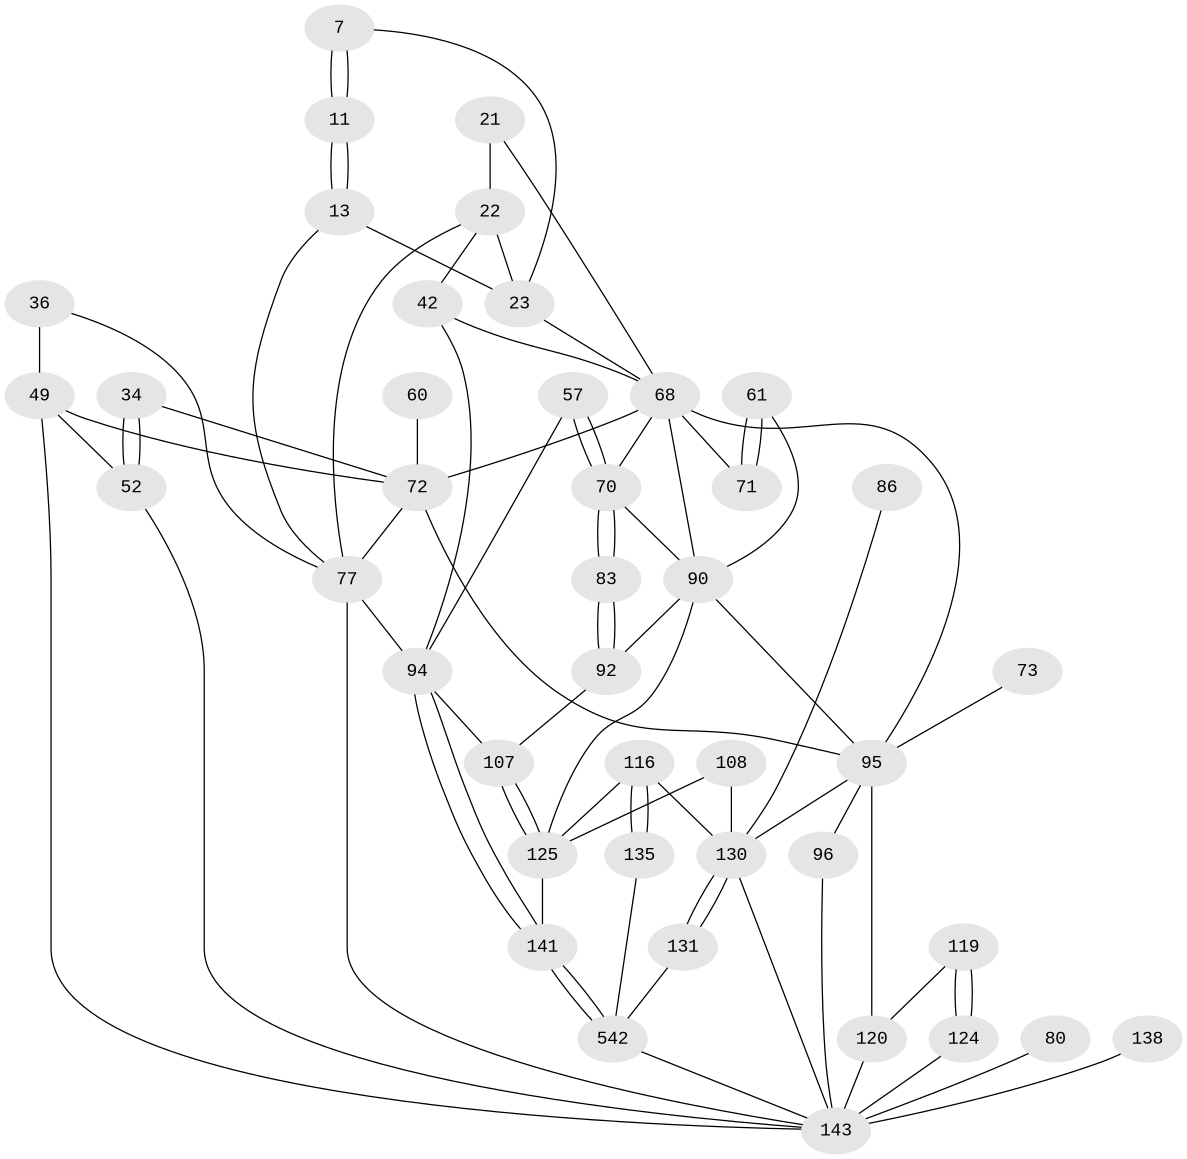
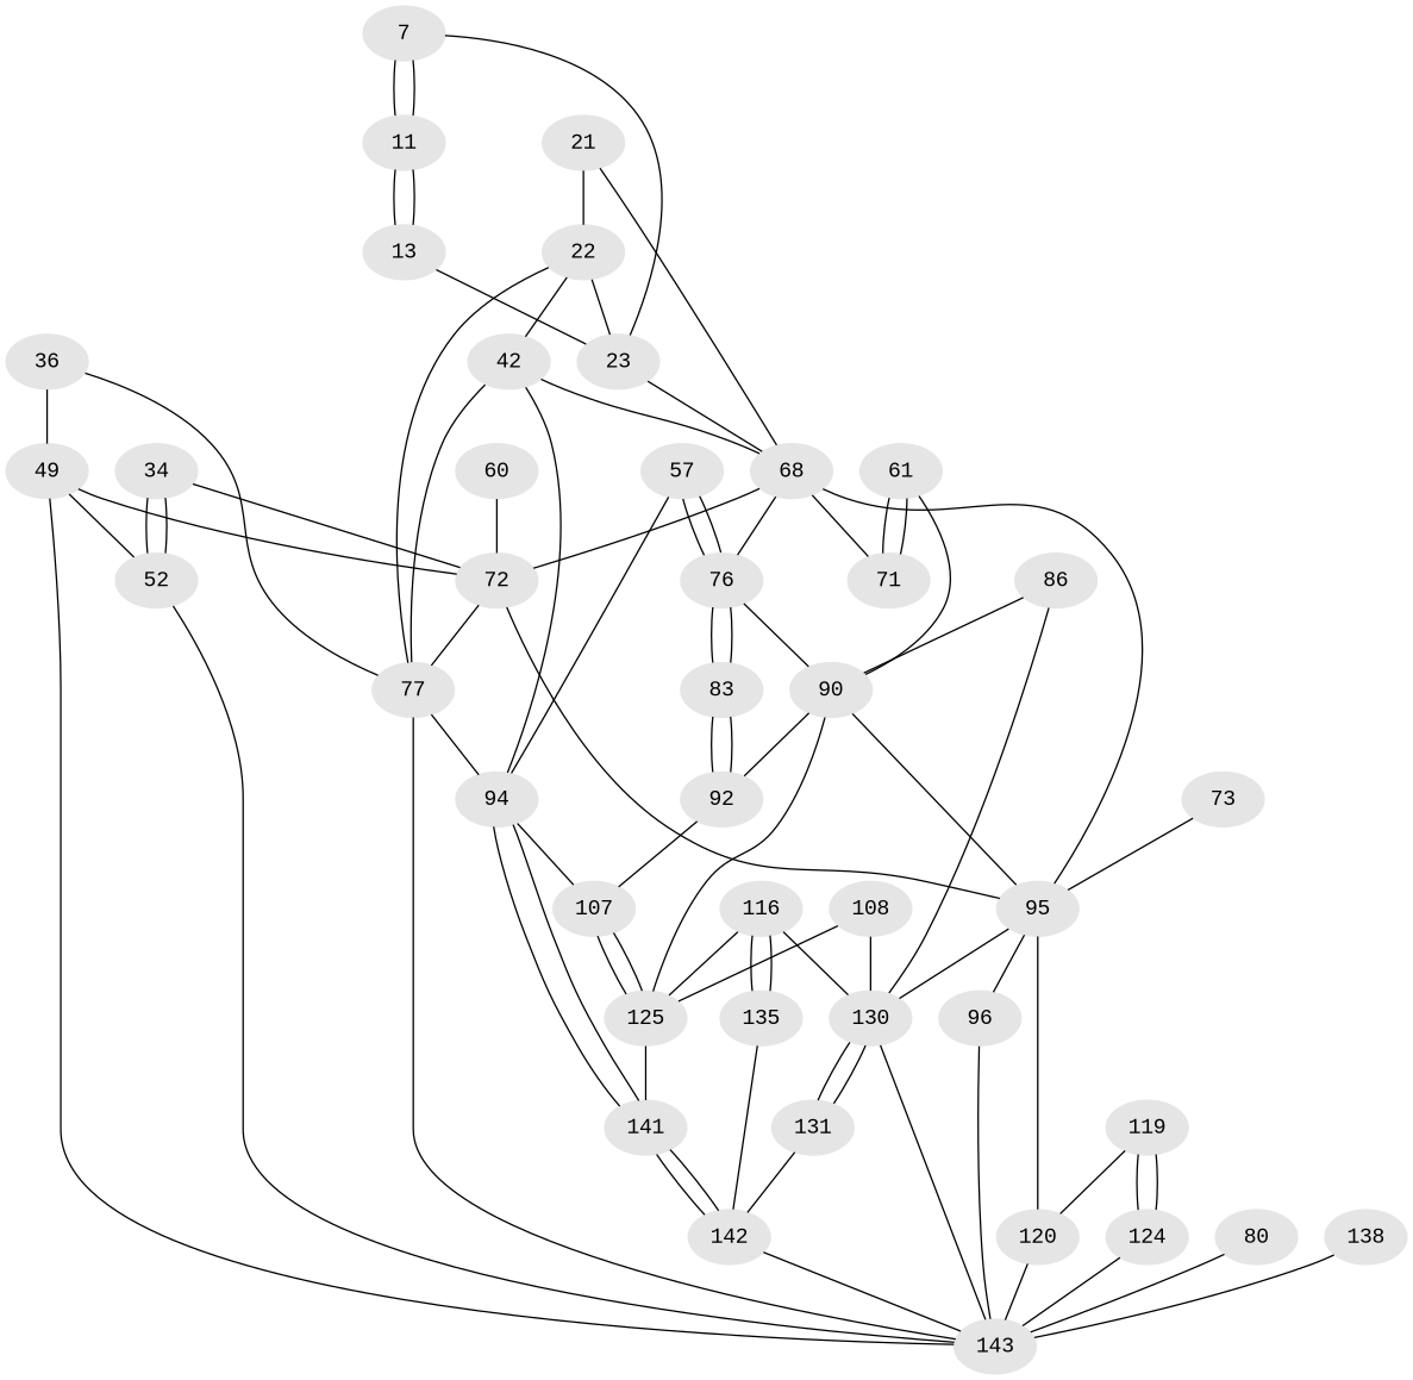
  graph {
    fontname="Liberation Mono"
    node [color=gray90 fontname="Liberation Mono" style=filled]
    edge [fontname="Liberation Mono"]
    11 [super="+2+1"]
    7
    23 [super="+19"]
    13 [super="+12"]
    68 [super="+53+48"]
    77 [super="+14+15"]
    94 [super="+16"]
    143 [super="+137+123+139+102+122+103"]
    22 [super="+20"]
    21
    42 [super="+17+41"]
    72 [super="+65+59"]
-   76 [super="+64+56" label=70]
+   76 [super="+64+56"]
    71 [super="+54+55"]
    95 [super="+74+88+89"]
    52 [super="+45+33"]
    34
    36 [super="+25+24"]
    49 [super="+46+38+44"]
    107 [super="+93"]
    141 [super="+127+126"]
    57
    90 [super="+87"]
    83
    60
    61
    92 [super="+91+82"]
    125 [super="+110+106+117"]
    130 [super="+129+114"]
    96
    120 [super="+111"]
    80 [super="+70"]
    73
    86
    131
-   142 [super="+140+136" label=542]
+   142 [super="+140+136"]
    108
    116 [super="+115"]
    135 [super="+133"]
    119 [super="+118"]
    124
    138
    11 -- 13 [weight=2]
    11 -- 13
    7 -- 11 [weight=2]
    7 -- 11
    7 -- 23
    23 -- 68
    13 -- 23
-   13 -- 77 [weight=2]
+   42 -- 77 [weight=2]
    68 -- 72
    68 -- 76
    68 -- 71 [weight=3]
    68 -- 95
    77 -- 94 [weight=2]
    77 -- 143 [weight=2]
    94 -- 107
    94 -- 141
    94 -- 141
    22 -- 23 [weight=2]
    22 -- 77
    22 -- 42 [weight=2]
    21 -- 68
    21 -- 22 [weight=2]
    42 -- 68 [weight=2]
    42 -- 94
    72 -- 77 [weight=2]
    72 -- 95 [weight=2]
    76 -- 90
    76 -- 83
    76 -- 83
    95 -- 130 [weight=2]
    95 -- 96 [weight=2]
    95 -- 120
    52 -- 143
    34 -- 72
    34 -- 52 [weight=2]
    34 -- 52
    36 -- 77
    36 -- 49 [weight=4]
    49 -- 143 [weight=2]
    49 -- 72
    49 -- 52 [weight=2]
    107 -- 125 [weight=2]
    107 -- 125
    141 -- 142 [weight=2]
    141 -- 142
    57 -- 94
    57 -- 76 [weight=2]
    57 -- 76
    90 -- 95
    90 -- 92 [weight=2]
    90 -- 125
    83 -- 92 [weight=2]
    83 -- 92
    60 -- 72 [weight=3]
    61 -- 71 [weight=2]
    61 -- 71
    61 -- 90
    92 -- 107
    125 -- 141 [weight=2]
    130 -- 143 [weight=2]
    130 -- 131 [weight=2]
    130 -- 131
    96 -- 143
    120 -- 143 [weight=3]
    80 -- 143 [weight=2]
    73 -- 95
-   68 -- 90 [weight=2]
+   86 -- 90 [weight=2]
    86 -- 130
    131 -- 142
    142 -- 143
    108 -- 125
    108 -- 130 [weight=2]
    116 -- 125
    116 -- 130
    116 -- 135 [weight=2]
    116 -- 135
    135 -- 142 [weight=2]
    119 -- 120 [weight=2]
    119 -- 124 [weight=2]
    119 -- 124
    124 -- 143
    138 -- 143 [weight=3]
  }
